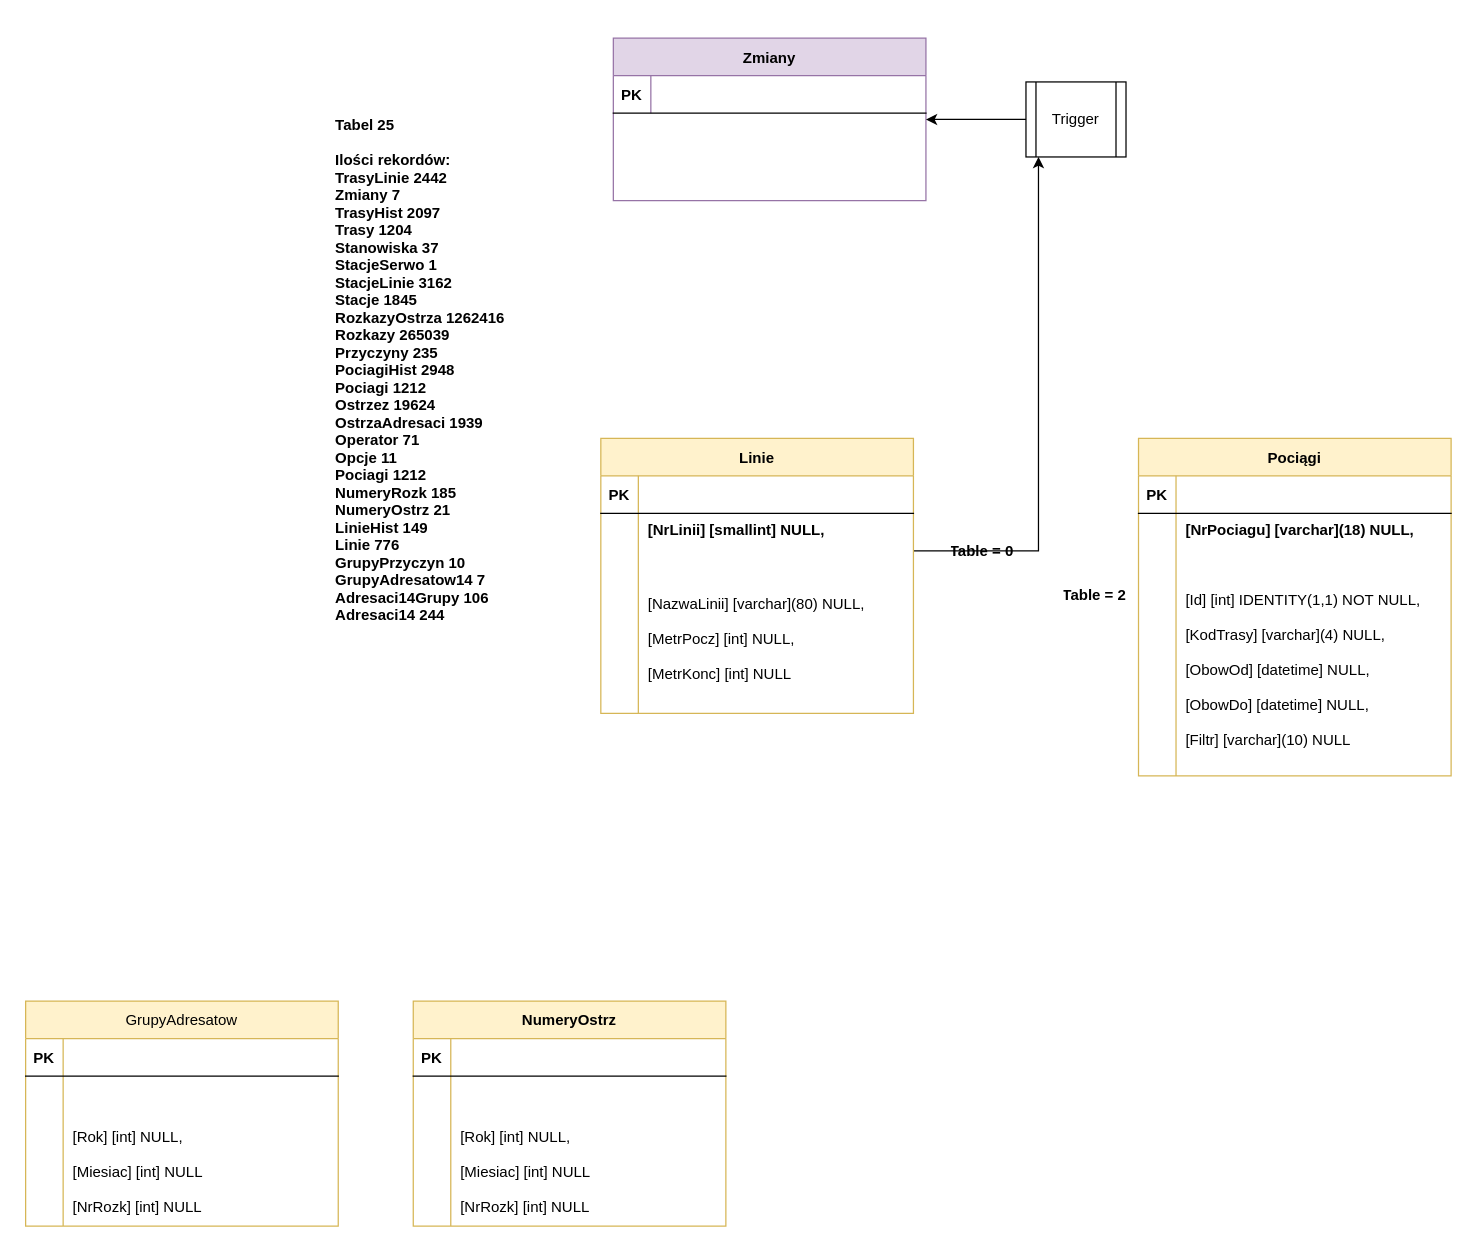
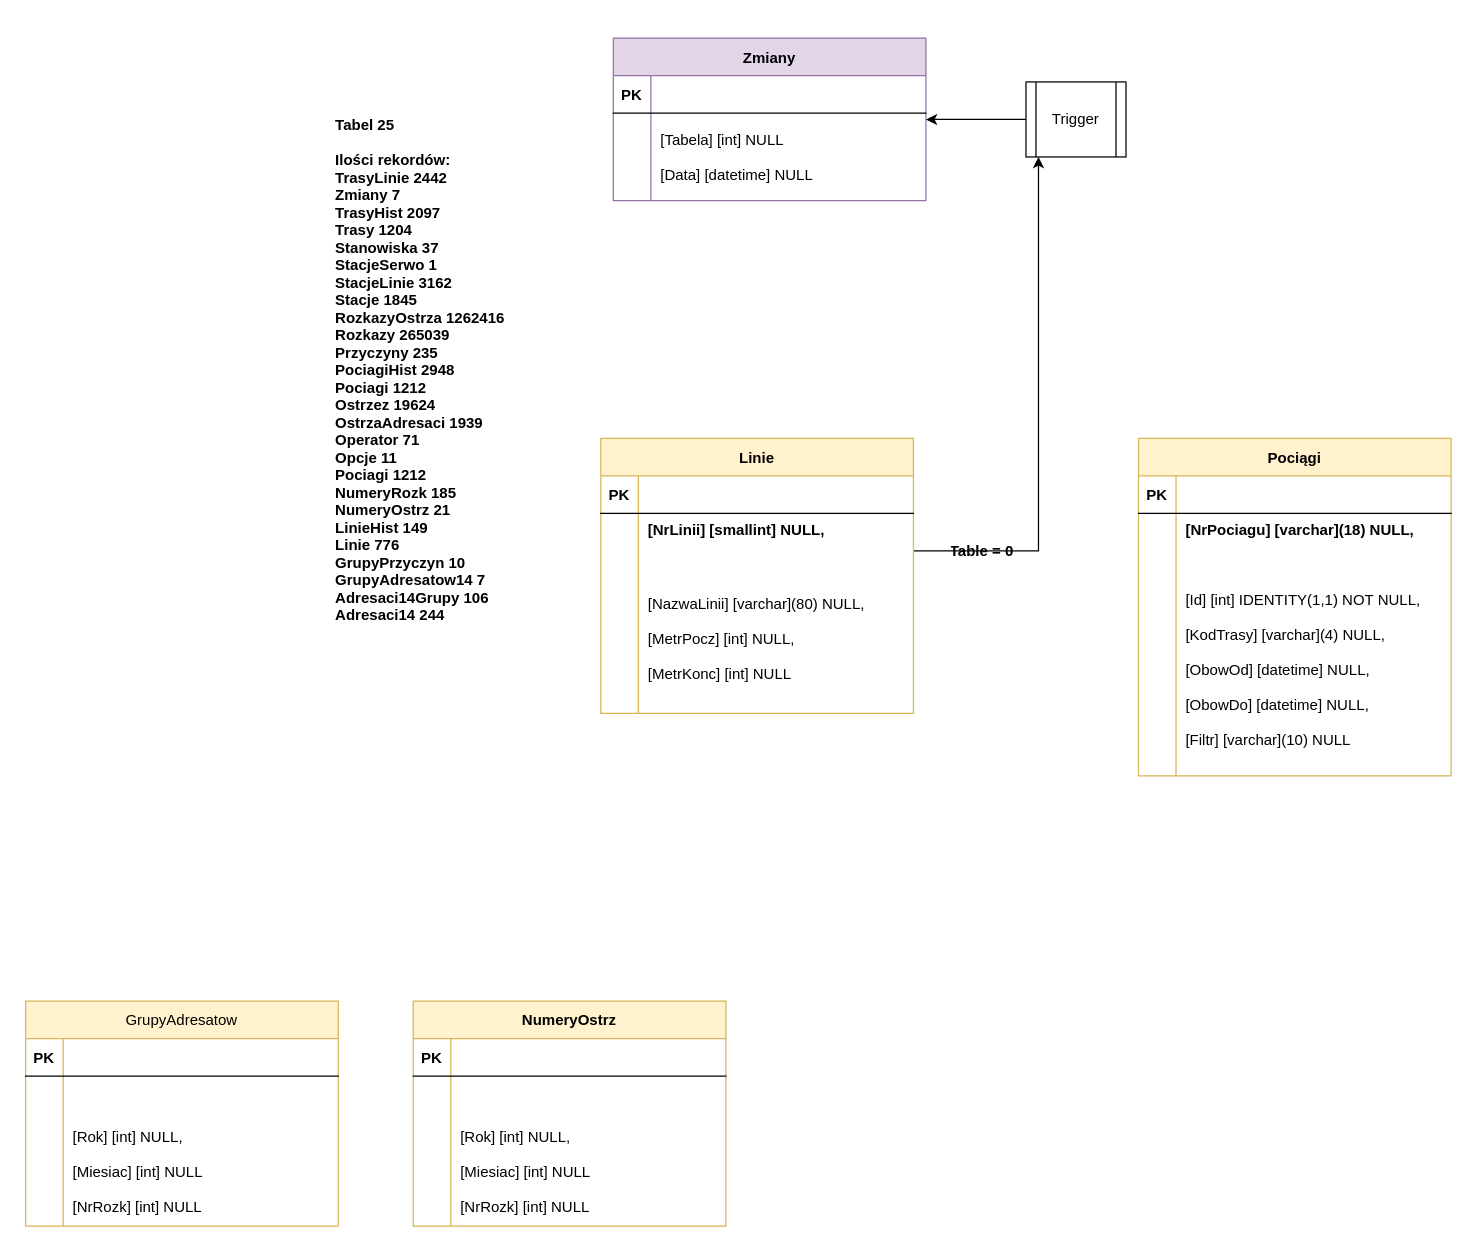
  <mxCell id="0" />
  <mxCell id="1" parent="0" />
  <mxCell id="2" style="edgeStyle=orthogonalEdgeStyle;rounded=0;orthogonalLoop=1;jettySize=auto;html=1;shadow=0;dashed=0;" edge="1" parent="1" source="3" target="21"><mxGeometry relative="1" as="geometry"><Array as="points"><mxPoint x="830" y="440" /></Array></mxGeometry></mxCell>
  <mxCell id="3" value="Linie" style="shape=table;startSize=30;container=1;collapsible=1;childLayout=tableLayout;fixedRows=1;rowLines=0;fontStyle=1;align=center;resizeLast=1;fillColor=#fff2cc;strokeColor=#d6b656;" parent="1" vertex="1"><mxGeometry x="480" y="350" width="250" height="220" as="geometry"><mxRectangle x="-140" y="320" width="50" height="40" as="alternateBounds" /></mxGeometry></mxCell>
  <mxCell id="4" value="" style="shape=partialRectangle;collapsible=0;dropTarget=0;pointerEvents=0;fillColor=none;points=[[0,0.5],[1,0.5]];portConstraint=eastwest;top=0;left=0;right=0;bottom=1;" parent="3" vertex="1"><mxGeometry y="30" width="250" height="30" as="geometry" /></mxCell>
  <mxCell id="5" value="PK" style="shape=partialRectangle;overflow=hidden;connectable=0;fillColor=none;top=0;left=0;bottom=0;right=0;fontStyle=1;" parent="4" vertex="1"><mxGeometry width="30" height="30" as="geometry"><mxRectangle width="30" height="30" as="alternateBounds" /></mxGeometry></mxCell>
  <mxCell id="6" value="" style="shape=partialRectangle;overflow=hidden;connectable=0;fillColor=none;top=0;left=0;bottom=0;right=0;align=left;spacingLeft=6;fontStyle=5;" parent="4" vertex="1"><mxGeometry x="30" width="220" height="30" as="geometry"><mxRectangle width="220" height="30" as="alternateBounds" /></mxGeometry></mxCell>
  <mxCell id="7" value="" style="shape=partialRectangle;collapsible=0;dropTarget=0;pointerEvents=0;fillColor=none;points=[[0,0.5],[1,0.5]];portConstraint=eastwest;top=0;left=0;right=0;bottom=0;strokeColor=default;" parent="3" vertex="1"><mxGeometry y="60" width="250" height="40" as="geometry" /></mxCell>
  <mxCell id="8" value="" style="shape=partialRectangle;overflow=hidden;connectable=0;fillColor=none;top=0;left=0;bottom=0;right=0;" parent="7" vertex="1"><mxGeometry width="30" height="40" as="geometry"><mxRectangle width="30" height="40" as="alternateBounds" /></mxGeometry></mxCell>
  <mxCell id="9" value="[NrLinii] [smallint] NULL,&#10;" style="shape=partialRectangle;overflow=hidden;connectable=0;fillColor=none;top=0;left=0;bottom=0;right=0;align=left;spacingLeft=6;fontStyle=1" parent="7" vertex="1"><mxGeometry x="30" width="220" height="40" as="geometry"><mxRectangle width="220" height="40" as="alternateBounds" /></mxGeometry></mxCell>
  <mxCell id="10" value="" style="shape=partialRectangle;collapsible=0;dropTarget=0;pointerEvents=0;fillColor=none;points=[[0,0.5],[1,0.5]];portConstraint=eastwest;top=0;left=0;right=0;bottom=0;strokeColor=default;" vertex="1" parent="3"><mxGeometry y="100" width="250" height="120" as="geometry" /></mxCell>
  <mxCell id="11" value="" style="shape=partialRectangle;overflow=hidden;connectable=0;fillColor=none;top=0;left=0;bottom=0;right=0;" vertex="1" parent="10"><mxGeometry width="30" height="120" as="geometry"><mxRectangle width="30" height="120" as="alternateBounds" /></mxGeometry></mxCell>
  <mxCell id="12" value="[NazwaLinii] [varchar](80) NULL,&#10;&#10;&#09;[MetrPocz] [int] NULL,&#10;&#10;&#09;[MetrKonc] [int] NULL" style="shape=partialRectangle;overflow=hidden;connectable=0;fillColor=none;top=0;left=0;bottom=0;right=0;align=left;spacingLeft=6;fontStyle=0" vertex="1" parent="10"><mxGeometry x="30" width="220" height="120" as="geometry"><mxRectangle width="220" height="120" as="alternateBounds" /></mxGeometry></mxCell>
  <mxCell id="13" value="Zmiany" style="shape=table;startSize=30;container=1;collapsible=1;childLayout=tableLayout;fixedRows=1;rowLines=0;fontStyle=1;align=center;resizeLast=1;fillColor=#e1d5e7;strokeColor=#9673a6;" parent="1" vertex="1"><mxGeometry x="490" width="250" height="130" as="geometry" y="30"><mxRectangle x="-130" width="80" height="30" as="alternateBounds" /></mxGeometry></mxCell>
  <mxCell id="14" value="" style="shape=partialRectangle;collapsible=0;dropTarget=0;pointerEvents=0;fillColor=none;points=[[0,0.5],[1,0.5]];portConstraint=eastwest;top=0;left=0;right=0;bottom=1;" parent="13" vertex="1"><mxGeometry y="30" width="250" height="30" as="geometry" /></mxCell>
  <mxCell id="15" value="PK" style="shape=partialRectangle;overflow=hidden;connectable=0;fillColor=none;top=0;left=0;bottom=0;right=0;fontStyle=1;" parent="14" vertex="1"><mxGeometry width="30" height="30" as="geometry"><mxRectangle width="30" height="30" as="alternateBounds" /></mxGeometry></mxCell>
  <mxCell id="16" value="" style="shape=partialRectangle;overflow=hidden;connectable=0;fillColor=none;top=0;left=0;bottom=0;right=0;align=left;spacingLeft=6;fontStyle=5;" parent="14" vertex="1"><mxGeometry x="30" width="220" height="30" as="geometry"><mxRectangle width="220" height="30" as="alternateBounds" /></mxGeometry></mxCell>
  <mxCell id="17" value="" style="shape=partialRectangle;collapsible=0;dropTarget=0;pointerEvents=0;fillColor=none;points=[[0,0.5],[1,0.5]];portConstraint=eastwest;top=0;left=0;right=0;bottom=0;" parent="13" vertex="1"><mxGeometry y="60" width="250" height="70" as="geometry" /></mxCell>
  <mxCell id="18" value="" style="shape=partialRectangle;overflow=hidden;connectable=0;fillColor=none;top=0;left=0;bottom=0;right=0;" parent="17" vertex="1"><mxGeometry width="30" height="70" as="geometry"><mxRectangle width="30" height="70" as="alternateBounds" /></mxGeometry></mxCell>
+ <mxCell id="19" value="[Tabela] [int] NULL&#10;&#10;[Data] [datetime] NULL" style="shape=partialRectangle;overflow=hidden;connectable=0;fillColor=none;top=0;left=0;bottom=0;right=0;align=left;spacingLeft=6;" parent="17" vertex="1"><mxGeometry x="30" width="220" height="70" as="geometry"><mxRectangle width="220" height="70" as="alternateBounds" /></mxGeometry></mxCell>
  <mxCell id="20" value="" style="edgeStyle=orthogonalEdgeStyle;rounded=0;orthogonalLoop=1;jettySize=auto;html=1;" edge="1" parent="1" source="21" target="17"><mxGeometry relative="1" as="geometry"><Array as="points"><mxPoint x="760" y="95" /><mxPoint x="760" y="95" /></Array></mxGeometry></mxCell>
  <mxCell id="21" value="Trigger" style="shape=process;whiteSpace=wrap;html=1;backgroundOutline=1;" vertex="1" parent="1"><mxGeometry x="820" y="65" width="80" height="60" as="geometry" /></mxCell>
  <mxCell id="22" value="Table = 0" style="shape=partialRectangle;overflow=hidden;connectable=0;fillColor=none;top=0;left=0;bottom=0;right=0;fontStyle=1;" vertex="1" parent="1"><mxGeometry x="760" y="425" width="50" height="30" as="geometry"><mxRectangle width="30" height="30" as="alternateBounds" /></mxGeometry></mxCell>
  <mxCell id="23" value="Tabel 25&#10;&#10;Ilości rekordów:&#10;TrasyLinie 2442&#10;Zmiany 7&#10;TrasyHist 2097&#10;Trasy 1204&#10;Stanowiska 37&#10;StacjeSerwo 1&#10;StacjeLinie 3162&#10;Stacje 1845&#10;RozkazyOstrza 1262416&#10;Rozkazy 265039&#10;Przyczyny 235&#10;PociagiHist 2948&#10;Pociagi 1212&#10;Ostrzez 19624&#10;OstrzaAdresaci 1939&#10;Operator 71&#10;Opcje 11&#10;Pociagi 1212&#10;NumeryRozk 185&#10;NumeryOstrz 21&#10;LinieHist 149&#10;Linie 776&#10;GrupyPrzyczyn 10&#10;GrupyAdresatow14 7&#10;Adresaci14Grupy 106&#10;Adresaci14 244" style="shape=partialRectangle;overflow=hidden;connectable=0;fillColor=none;top=0;left=0;bottom=0;right=0;align=left;spacingLeft=6;fontStyle=1" vertex="1" parent="1"><mxGeometry x="260" y="20" width="220" height="550" as="geometry"><mxRectangle width="220" height="40" as="alternateBounds" /></mxGeometry></mxCell>
  <mxCell id="24" value="Pociągi" style="shape=table;startSize=30;container=1;collapsible=1;childLayout=tableLayout;fixedRows=1;rowLines=0;fontStyle=1;align=center;resizeLast=1;fillColor=#fff2cc;strokeColor=#d6b656;" vertex="1" parent="1"><mxGeometry x="910" y="350" width="250" height="270" as="geometry"><mxRectangle x="-140" y="320" width="50" height="40" as="alternateBounds" /></mxGeometry></mxCell>
  <mxCell id="25" value="" style="shape=partialRectangle;collapsible=0;dropTarget=0;pointerEvents=0;fillColor=none;points=[[0,0.5],[1,0.5]];portConstraint=eastwest;top=0;left=0;right=0;bottom=1;" vertex="1" parent="24"><mxGeometry y="30" width="250" height="30" as="geometry" /></mxCell>
  <mxCell id="26" value="PK" style="shape=partialRectangle;overflow=hidden;connectable=0;fillColor=none;top=0;left=0;bottom=0;right=0;fontStyle=1;" vertex="1" parent="25"><mxGeometry width="30" height="30" as="geometry"><mxRectangle width="30" height="30" as="alternateBounds" /></mxGeometry></mxCell>
  <mxCell id="27" value="" style="shape=partialRectangle;overflow=hidden;connectable=0;fillColor=none;top=0;left=0;bottom=0;right=0;align=left;spacingLeft=6;fontStyle=5;" vertex="1" parent="25"><mxGeometry x="30" width="220" height="30" as="geometry"><mxRectangle width="220" height="30" as="alternateBounds" /></mxGeometry></mxCell>
  <mxCell id="28" value="" style="shape=partialRectangle;collapsible=0;dropTarget=0;pointerEvents=0;fillColor=none;points=[[0,0.5],[1,0.5]];portConstraint=eastwest;top=0;left=0;right=0;bottom=0;strokeColor=default;" vertex="1" parent="24"><mxGeometry y="60" width="250" height="40" as="geometry" /></mxCell>
  <mxCell id="29" value="" style="shape=partialRectangle;overflow=hidden;connectable=0;fillColor=none;top=0;left=0;bottom=0;right=0;" vertex="1" parent="28"><mxGeometry width="30" height="40" as="geometry"><mxRectangle width="30" height="40" as="alternateBounds" /></mxGeometry></mxCell>
  <mxCell id="30" value="[NrPociagu] [varchar](18) NULL,&#10;" style="shape=partialRectangle;overflow=hidden;connectable=0;fillColor=none;top=0;left=0;bottom=0;right=0;align=left;spacingLeft=6;fontStyle=1" vertex="1" parent="28"><mxGeometry x="30" width="220" height="40" as="geometry"><mxRectangle width="220" height="40" as="alternateBounds" /></mxGeometry></mxCell>
  <mxCell id="31" value="" style="shape=partialRectangle;collapsible=0;dropTarget=0;pointerEvents=0;fillColor=none;points=[[0,0.5],[1,0.5]];portConstraint=eastwest;top=0;left=0;right=0;bottom=0;strokeColor=default;" vertex="1" parent="24"><mxGeometry y="100" width="250" height="170" as="geometry" /></mxCell>
  <mxCell id="32" value="" style="shape=partialRectangle;overflow=hidden;connectable=0;fillColor=none;top=0;left=0;bottom=0;right=0;" vertex="1" parent="31"><mxGeometry width="30" height="170" as="geometry"><mxRectangle width="30" height="170" as="alternateBounds" /></mxGeometry></mxCell>
  <mxCell id="33" value="&#09;[Id] [int] IDENTITY(1,1) NOT NULL,&#10;&#10;&#09;[KodTrasy] [varchar](4) NULL,&#10;&#10;&#09;[ObowOd] [datetime] NULL,&#10;&#10;&#09;[ObowDo] [datetime] NULL,&#10;&#10;&#09;[Filtr] [varchar](10) NULL" style="shape=partialRectangle;overflow=hidden;connectable=0;fillColor=none;top=0;left=0;bottom=0;right=0;align=left;spacingLeft=6;fontStyle=0" vertex="1" parent="31"><mxGeometry x="30" width="220" height="170" as="geometry"><mxRectangle width="220" height="170" as="alternateBounds" /></mxGeometry></mxCell>
- <mxCell id="34" value="Table = 2" style="shape=partialRectangle;overflow=hidden;connectable=0;fillColor=none;top=0;left=0;bottom=0;right=0;fontStyle=1;" vertex="1" parent="1"><mxGeometry x="850" y="460" width="50" height="30" as="geometry"><mxRectangle width="30" height="30" as="alternateBounds" /></mxGeometry></mxCell>
  <mxCell id="35" value="GrupyAdresatow" style="shape=table;startSize=30;container=1;collapsible=1;childLayout=tableLayout;fixedRows=1;rowLines=0;fontStyle=0;align=center;resizeLast=1;fillColor=#fff2cc;strokeColor=#d6b656;" vertex="1" parent="1"><mxGeometry x="20" y="800" width="250" height="180" as="geometry"><mxRectangle x="-140" y="320" width="50" height="40" as="alternateBounds" /></mxGeometry></mxCell>
  <mxCell id="36" value="" style="shape=partialRectangle;collapsible=0;dropTarget=0;pointerEvents=0;fillColor=none;points=[[0,0.5],[1,0.5]];portConstraint=eastwest;top=0;left=0;right=0;bottom=1;" vertex="1" parent="35"><mxGeometry y="30" width="250" height="30" as="geometry" /></mxCell>
  <mxCell id="37" value="PK" style="shape=partialRectangle;overflow=hidden;connectable=0;fillColor=none;top=0;left=0;bottom=0;right=0;fontStyle=1;" vertex="1" parent="36"><mxGeometry width="30" height="30" as="geometry"><mxRectangle width="30" height="30" as="alternateBounds" /></mxGeometry></mxCell>
  <mxCell id="38" value="" style="shape=partialRectangle;overflow=hidden;connectable=0;fillColor=none;top=0;left=0;bottom=0;right=0;align=left;spacingLeft=6;fontStyle=5;" vertex="1" parent="36"><mxGeometry x="30" width="220" height="30" as="geometry"><mxRectangle width="220" height="30" as="alternateBounds" /></mxGeometry></mxCell>
  <mxCell id="39" value="" style="shape=partialRectangle;collapsible=0;dropTarget=0;pointerEvents=0;fillColor=none;points=[[0,0.5],[1,0.5]];portConstraint=eastwest;top=0;left=0;right=0;bottom=0;strokeColor=default;" vertex="1" parent="35"><mxGeometry y="60" width="250" height="40" as="geometry" /></mxCell>
  <mxCell id="40" value="" style="shape=partialRectangle;overflow=hidden;connectable=0;fillColor=none;top=0;left=0;bottom=0;right=0;" vertex="1" parent="39"><mxGeometry width="30" height="40" as="geometry"><mxRectangle width="30" height="40" as="alternateBounds" /></mxGeometry></mxCell>
  <mxCell id="41" value="&#10;" style="shape=partialRectangle;overflow=hidden;connectable=0;fillColor=none;top=0;left=0;bottom=0;right=0;align=left;spacingLeft=6;fontStyle=1" vertex="1" parent="39"><mxGeometry x="30" width="220" height="40" as="geometry"><mxRectangle width="220" height="40" as="alternateBounds" /></mxGeometry></mxCell>
  <mxCell id="42" value="" style="shape=partialRectangle;collapsible=0;dropTarget=0;pointerEvents=0;fillColor=none;points=[[0,0.5],[1,0.5]];portConstraint=eastwest;top=0;left=0;right=0;bottom=0;strokeColor=default;" vertex="1" parent="35"><mxGeometry y="100" width="250" height="80" as="geometry" /></mxCell>
  <mxCell id="43" value="" style="shape=partialRectangle;overflow=hidden;connectable=0;fillColor=none;top=0;left=0;bottom=0;right=0;" vertex="1" parent="42"><mxGeometry width="30" height="80" as="geometry"><mxRectangle width="30" height="80" as="alternateBounds" /></mxGeometry></mxCell>
  <mxCell id="44" value="[Rok] [int] NULL,&#10;&#10;&#09;[Miesiac] [int] NULL&#10;&#10;[NrRozk] [int] NULL&#10;&#10;" style="shape=partialRectangle;overflow=hidden;connectable=0;fillColor=none;top=0;left=0;bottom=0;right=0;align=left;spacingLeft=6;fontStyle=0" vertex="1" parent="42"><mxGeometry x="30" width="220" height="80" as="geometry"><mxRectangle width="220" height="80" as="alternateBounds" /></mxGeometry></mxCell>
  <mxCell id="45" value="NumeryOstrz" style="shape=table;startSize=30;container=1;collapsible=1;childLayout=tableLayout;fixedRows=1;rowLines=0;fontStyle=1;align=center;resizeLast=1;fillColor=#fff2cc;strokeColor=#d6b656;" vertex="1" parent="1"><mxGeometry x="330" y="800" width="250" height="180" as="geometry"><mxRectangle x="-140" y="320" width="50" height="40" as="alternateBounds" /></mxGeometry></mxCell>
  <mxCell id="46" value="" style="shape=partialRectangle;collapsible=0;dropTarget=0;pointerEvents=0;fillColor=none;points=[[0,0.5],[1,0.5]];portConstraint=eastwest;top=0;left=0;right=0;bottom=1;" vertex="1" parent="45"><mxGeometry y="30" width="250" height="30" as="geometry" /></mxCell>
  <mxCell id="47" value="PK" style="shape=partialRectangle;overflow=hidden;connectable=0;fillColor=none;top=0;left=0;bottom=0;right=0;fontStyle=1;" vertex="1" parent="46"><mxGeometry width="30" height="30" as="geometry"><mxRectangle width="30" height="30" as="alternateBounds" /></mxGeometry></mxCell>
  <mxCell id="48" value="" style="shape=partialRectangle;overflow=hidden;connectable=0;fillColor=none;top=0;left=0;bottom=0;right=0;align=left;spacingLeft=6;fontStyle=5;" vertex="1" parent="46"><mxGeometry x="30" width="220" height="30" as="geometry"><mxRectangle width="220" height="30" as="alternateBounds" /></mxGeometry></mxCell>
  <mxCell id="49" value="" style="shape=partialRectangle;collapsible=0;dropTarget=0;pointerEvents=0;fillColor=none;points=[[0,0.5],[1,0.5]];portConstraint=eastwest;top=0;left=0;right=0;bottom=0;strokeColor=default;" vertex="1" parent="45"><mxGeometry y="60" width="250" height="40" as="geometry" /></mxCell>
  <mxCell id="50" value="" style="shape=partialRectangle;overflow=hidden;connectable=0;fillColor=none;top=0;left=0;bottom=0;right=0;" vertex="1" parent="49"><mxGeometry width="30" height="40" as="geometry"><mxRectangle width="30" height="40" as="alternateBounds" /></mxGeometry></mxCell>
  <mxCell id="51" value="&#10;" style="shape=partialRectangle;overflow=hidden;connectable=0;fillColor=none;top=0;left=0;bottom=0;right=0;align=left;spacingLeft=6;fontStyle=1" vertex="1" parent="49"><mxGeometry x="30" width="220" height="40" as="geometry"><mxRectangle width="220" height="40" as="alternateBounds" /></mxGeometry></mxCell>
  <mxCell id="52" value="" style="shape=partialRectangle;collapsible=0;dropTarget=0;pointerEvents=0;fillColor=none;points=[[0,0.5],[1,0.5]];portConstraint=eastwest;top=0;left=0;right=0;bottom=0;strokeColor=default;" vertex="1" parent="45"><mxGeometry y="100" width="250" height="80" as="geometry" /></mxCell>
  <mxCell id="53" value="" style="shape=partialRectangle;overflow=hidden;connectable=0;fillColor=none;top=0;left=0;bottom=0;right=0;" vertex="1" parent="52"><mxGeometry width="30" height="80" as="geometry"><mxRectangle width="30" height="80" as="alternateBounds" /></mxGeometry></mxCell>
  <mxCell id="54" value="[Rok] [int] NULL,&#10;&#10;&#09;[Miesiac] [int] NULL&#10;&#10;[NrRozk] [int] NULL&#10;&#10;" style="shape=partialRectangle;overflow=hidden;connectable=0;fillColor=none;top=0;left=0;bottom=0;right=0;align=left;spacingLeft=6;fontStyle=0" vertex="1" parent="52"><mxGeometry x="30" width="220" height="80" as="geometry"><mxRectangle width="220" height="80" as="alternateBounds" /></mxGeometry></mxCell>
